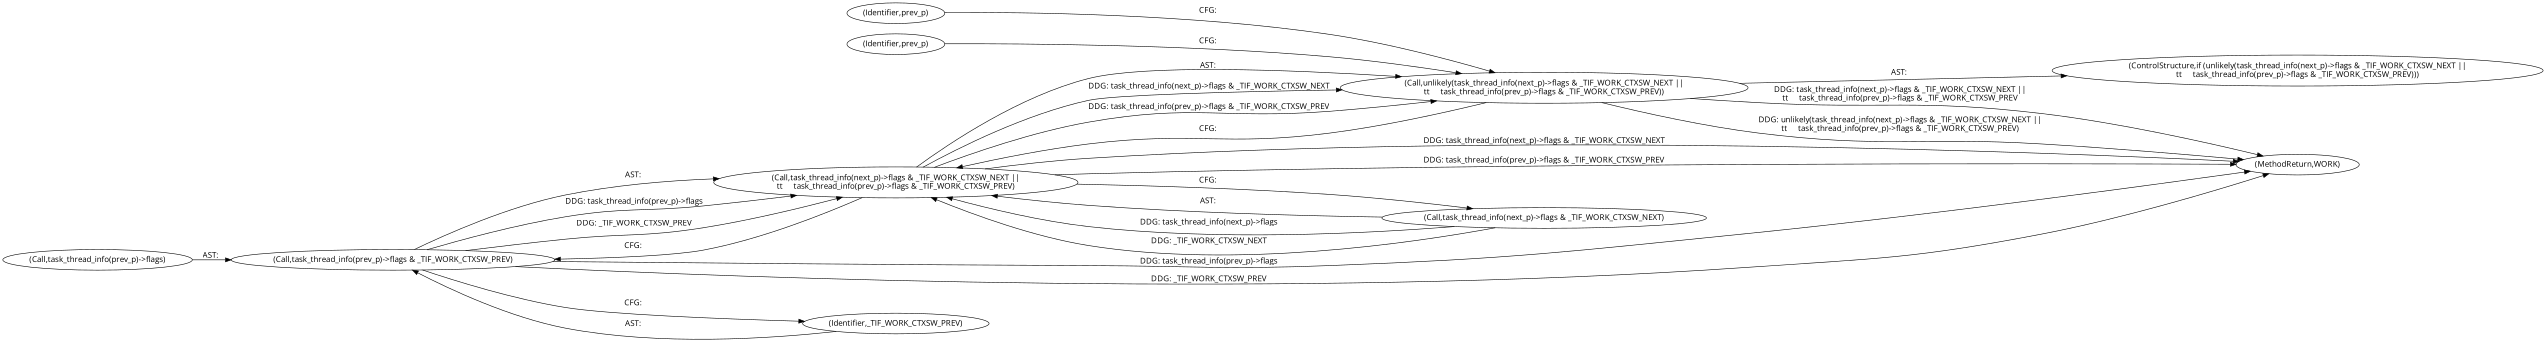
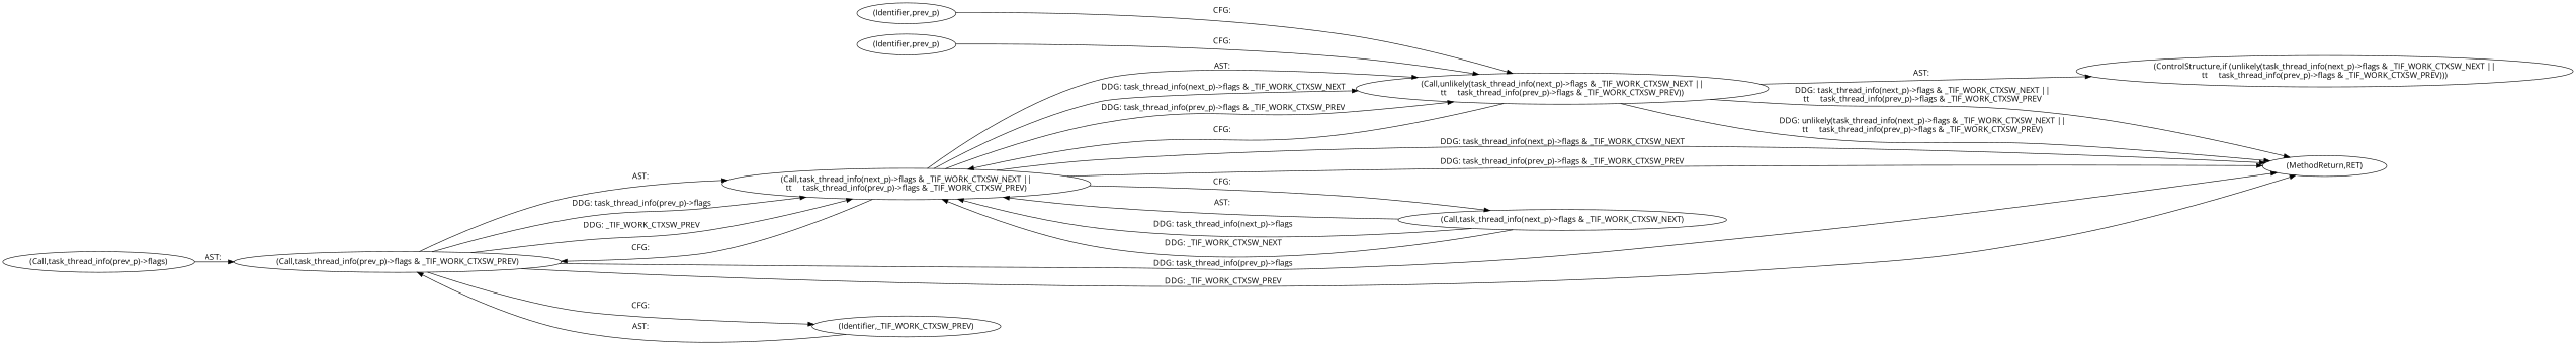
  digraph {
    rankdir=LR
    fontname="Open Sans"
    node [fontname="Open Sans"]
    edge [fontname="Open Sans"]
    n1 [label="(Call,task_thread_info(prev_p)->flags & _TIF_WORK_CTXSW_PREV)"]
    n2 [label="(Call,task_thread_info(next_p)->flags & _TIF_WORK_CTXSW_NEXT ||\n\t\t     task_thread_info(prev_p)->flags & _TIF_WORK_CTXSW_PREV)"]
-   n3 [label="(MethodReturn,WORK)"]
+   n3 [label="(MethodReturn,RET)"]
    n4 [label="(Identifier,_TIF_WORK_CTXSW_PREV)"]
    n5 [label="(Call,unlikely(task_thread_info(next_p)->flags & _TIF_WORK_CTXSW_NEXT ||\n\t\t     task_thread_info(prev_p)->flags & _TIF_WORK_CTXSW_PREV))"]
    n6 [label="(Call,task_thread_info(next_p)->flags & _TIF_WORK_CTXSW_NEXT)"]
    n7 [label="(ControlStructure,if (unlikely(task_thread_info(next_p)->flags & _TIF_WORK_CTXSW_NEXT ||\n\t\t     task_thread_info(prev_p)->flags & _TIF_WORK_CTXSW_PREV)))"]
    n8 [label="(Identifier,prev_p)"]
    n9 [label="(Identifier,prev_p)"]
    n10 [label="(Call,task_thread_info(prev_p)->flags)"]
    n1 -> n2 [label="AST: "]
    n1 -> n2 [label="DDG: task_thread_info(prev_p)->flags"]
    n1 -> n2 [label="DDG: _TIF_WORK_CTXSW_PREV"]
    n1 -> n3 [label="DDG: task_thread_info(prev_p)->flags"]
    n1 -> n3 [label="DDG: _TIF_WORK_CTXSW_PREV"]
    n1 -> n4 [label="CFG: "]
    n2 -> n1 [label="CFG: "]
    n2 -> n3 [label="DDG: task_thread_info(next_p)->flags & _TIF_WORK_CTXSW_NEXT"]
    n2 -> n3 [label="DDG: task_thread_info(prev_p)->flags & _TIF_WORK_CTXSW_PREV"]
    n2 -> n5 [label="AST: "]
    n2 -> n5 [label="DDG: task_thread_info(next_p)->flags & _TIF_WORK_CTXSW_NEXT"]
    n2 -> n5 [label="DDG: task_thread_info(prev_p)->flags & _TIF_WORK_CTXSW_PREV"]
    n2 -> n6 [label="CFG: "]
    n4 -> n1 [label="AST: "]
    n5 -> n2 [label="CFG: "]
    n5 -> n3 [label="DDG: task_thread_info(next_p)->flags & _TIF_WORK_CTXSW_NEXT ||\n\t\t     task_thread_info(prev_p)->flags & _TIF_WORK_CTXSW_PREV"]
    n5 -> n3 [label="DDG: unlikely(task_thread_info(next_p)->flags & _TIF_WORK_CTXSW_NEXT ||\n\t\t     task_thread_info(prev_p)->flags & _TIF_WORK_CTXSW_PREV)"]
    n5 -> n7 [label="AST: "]
    n6 -> n2 [label="AST: "]
    n6 -> n2 [label="DDG: task_thread_info(next_p)->flags"]
    n6 -> n2 [label="DDG: _TIF_WORK_CTXSW_NEXT"]
    n8 -> n5 [label="CFG: "]
    n9 -> n5 [label="CFG: "]
    n10 -> n1 [label="AST: "]
  }
